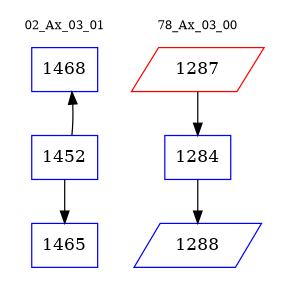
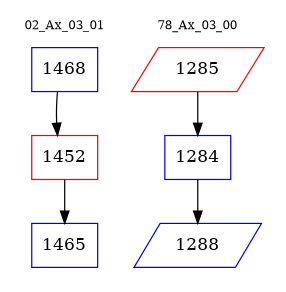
  digraph {
    node [color=blue shape=box]
    edge [color=black]
    n1 [label=1468]
-   n2 [label=1452]
+   n2 [color=red label=1452]
    n3 [label=1465]
-   n4 [color=red label=1287 shape=parallelogram]
+   n4 [color=red label=1285 shape=parallelogram]
    n5 [label=1284]
    n6 [label=1288 shape=parallelogram]
    subgraph cluster_1 {
      color=white
      fontsize=10
      label="02_Ax_03_01"
      n1
      n2
      n3
    }
    subgraph cluster_2 {
      color=white
      fontsize=10
      label="78_Ax_03_00"
      n4
      n5
      n6
    }
-   n2 -> n1
+   n1 -> n2
    n2 -> n3
    n4 -> n5
    n5 -> n6
  }
